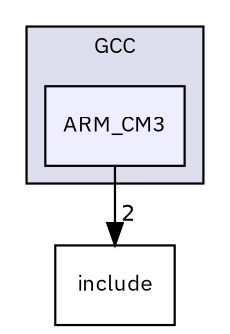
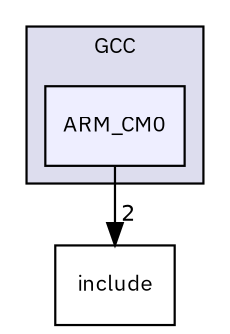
  digraph {
    compound=true
    fontname="IBM Plex Sans"
    node [fontname="IBM Plex Sans" fontsize=10 shape=box]
-   n1 [fillcolor="#eeeeff" label=ARM_CM3 pencolor=black style=filled]
+   n1 [fillcolor="#eeeeff" label=ARM_CM0 pencolor=black style=filled]
    n2 [label=include]
    subgraph cluster_1 {
      bgcolor="#ddddee"
      fontsize=10
      label=GCC
      pencolor=black
      n1
    }
    n1 -> n2 [headlabel=2 labeldistance=1.5 labelfontname=Helvetica labelfontsize=10 fontname="IBM Plex Sans"]
  }
